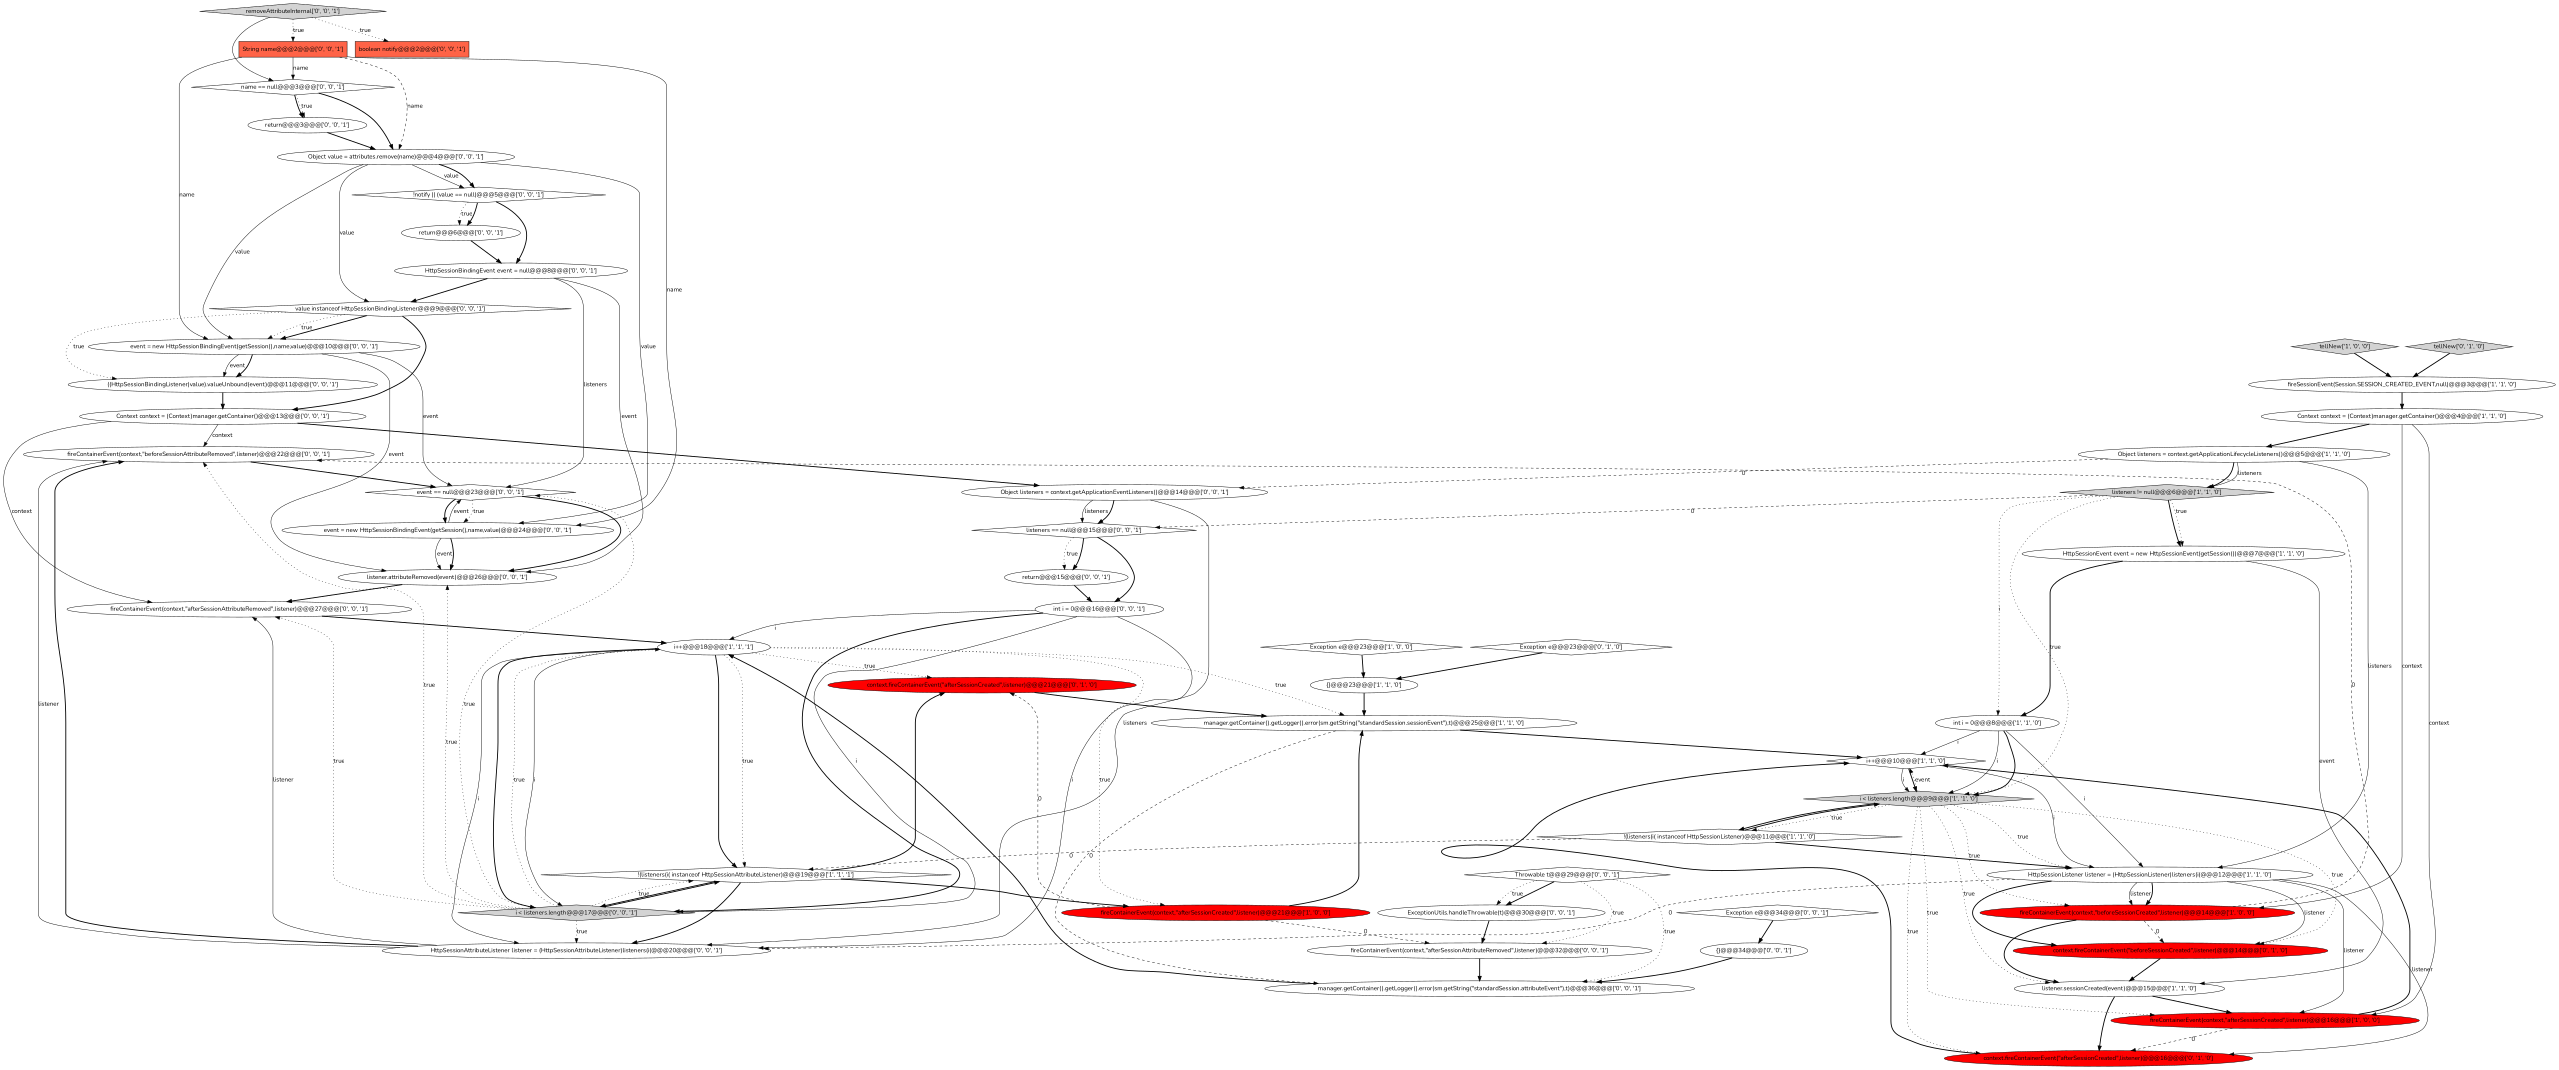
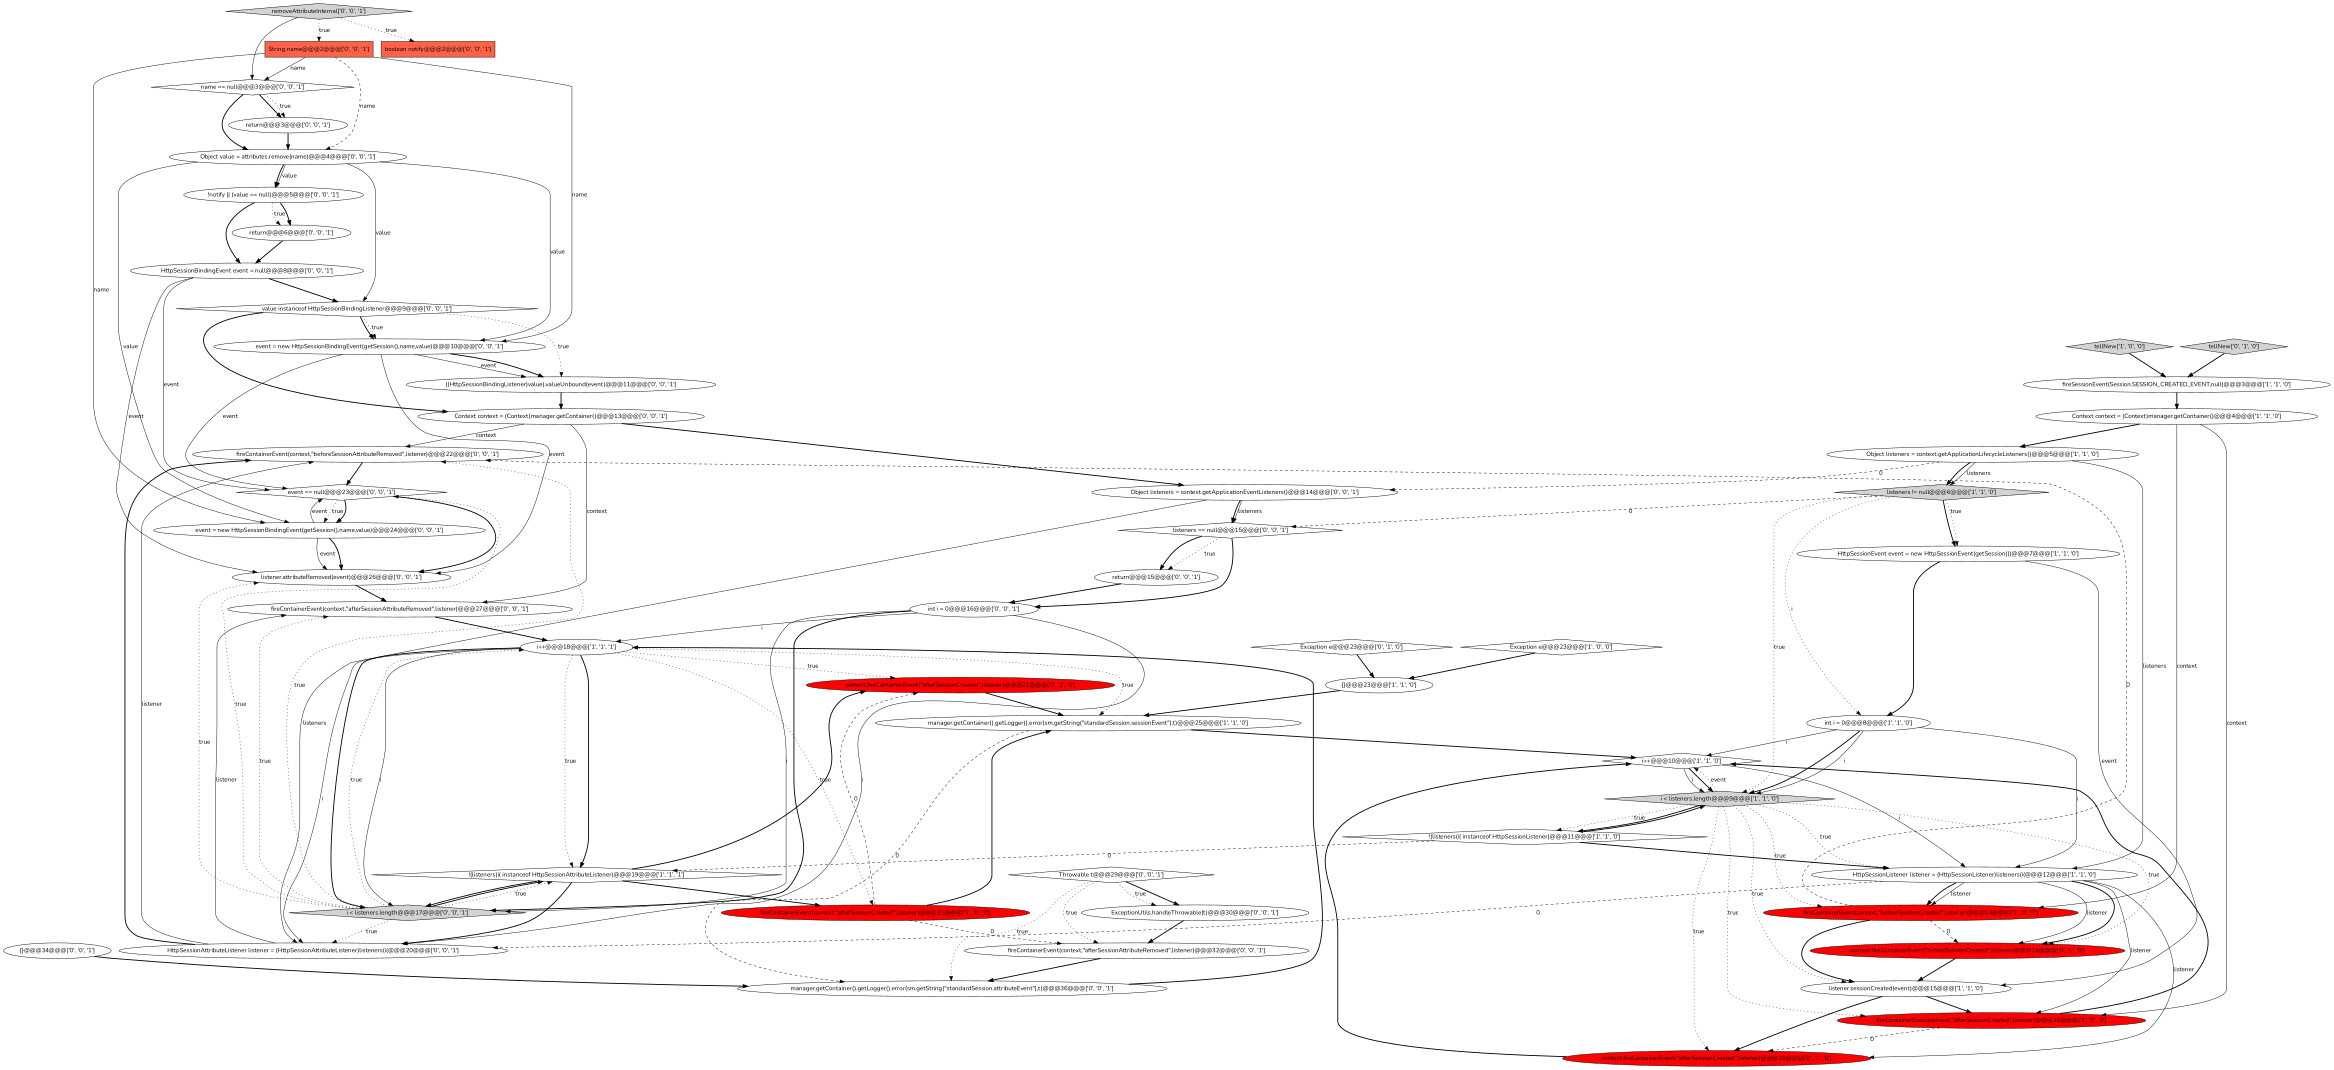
  digraph {
    fontname=Nunito
    node [fillcolor=white fontname=Nunito shape=ellipse style=filled]
    edge [fontname=Nunito style=bold]
    n1 [label="fireContainerEvent(context,\"beforeSessionAttributeRemoved\",listener)@@@22@@@['0', '0', '1']"]
    n2 [label="event == null@@@23@@@['0', '0', '1']" shape=diamond]
    n3 [label="listener.attributeRemoved(event)@@@26@@@['0', '0', '1']"]
    n4 [label="event = new HttpSessionBindingEvent(getSession(),name,value)@@@24@@@['0', '0', '1']"]
    n5 [label="fireContainerEvent(context,\"afterSessionAttributeRemoved\",listener)@@@32@@@['0', '0', '1']"]
    n6 [label="manager.getContainer().getLogger().error(sm.getString(\"standardSession.attributeEvent\"),t)@@@36@@@['0', '0', '1']"]
    n7 [label="i++@@@18@@@['1', '1', '1']"]
    n8 [label="fireContainerEvent(context,\"afterSessionAttributeRemoved\",listener)@@@27@@@['0', '0', '1']"]
    n9 [label="HttpSessionAttributeListener listener = (HttpSessionAttributeListener)listeners(i(@@@20@@@['0', '0', '1']"]
    n10 [fillcolor=red label="context.fireContainerEvent(\"afterSessionCreated\",listener)@@@21@@@['0', '1', '0']"]
    n11 [label="manager.getContainer().getLogger().error(sm.getString(\"standardSession.sessionEvent\"),t)@@@25@@@['1', '1', '0']"]
    n12 [label="!(listeners(i( instanceof HttpSessionAttributeListener)@@@19@@@['1', '1', '1']" shape=diamond]
    n13 [fillcolor=red label="fireContainerEvent(context,\"afterSessionCreated\",listener)@@@21@@@['1', '0', '0']"]
    n14 [fillcolor=lightgray label="i < listeners.length@@@17@@@['0', '0', '1']" shape=diamond]
-   n15 [label="Exception e@@@34@@@['0', '0', '1']" shape=diamond]
    n16 [label="{}@@@34@@@['0', '0', '1']"]
    n17 [fillcolor=lightgray label="tellNew['1', '0', '0']" shape=diamond]
    n18 [label="fireSessionEvent(Session.SESSION_CREATED_EVENT,null)@@@3@@@['1', '1', '0']"]
    n19 [label="Context context = (Context)manager.getContainer()@@@4@@@['1', '1', '0']"]
    n20 [label="HttpSessionEvent event = new HttpSessionEvent(getSession())@@@7@@@['1', '1', '0']"]
    n21 [label="int i = 0@@@8@@@['1', '1', '0']"]
    n22 [label="listener.sessionCreated(event)@@@15@@@['1', '1', '0']"]
    n23 [fillcolor=lightgray label="i < listeners.length@@@9@@@['1', '1', '0']" shape=diamond]
    n24 [label="HttpSessionListener listener = (HttpSessionListener)listeners(i(@@@12@@@['1', '1', '0']"]
    n25 [label="i++@@@10@@@['1', '1', '0']" shape=diamond]
    n26 [fillcolor=red label="fireContainerEvent(context,\"afterSessionCreated\",listener)@@@16@@@['1', '0', '0']"]
    n27 [fillcolor=red label="context.fireContainerEvent(\"afterSessionCreated\",listener)@@@16@@@['0', '1', '0']"]
    n28 [label="value instanceof HttpSessionBindingListener@@@9@@@['0', '0', '1']" shape=diamond]
    n29 [label="Context context = (Context)manager.getContainer()@@@13@@@['0', '0', '1']"]
    n30 [label="((HttpSessionBindingListener)value).valueUnbound(event)@@@11@@@['0', '0', '1']"]
    n31 [label="event = new HttpSessionBindingEvent(getSession(),name,value)@@@10@@@['0', '0', '1']"]
    n32 [label="Object listeners = context.getApplicationEventListeners()@@@14@@@['0', '0', '1']"]
    n33 [label="!(listeners(i( instanceof HttpSessionListener)@@@11@@@['1', '1', '0']" shape=diamond]
    n34 [fillcolor=red label="fireContainerEvent(context,\"beforeSessionCreated\",listener)@@@14@@@['1', '0', '0']"]
    n35 [fillcolor=red label="context.fireContainerEvent(\"beforeSessionCreated\",listener)@@@14@@@['0', '1', '0']"]
    n36 [label="Object listeners = context.getApplicationLifecycleListeners()@@@5@@@['1', '1', '0']"]
    n37 [fillcolor=lightgray label="listeners != null@@@6@@@['1', '1', '0']" shape=diamond]
    n38 [label="listeners == null@@@15@@@['0', '0', '1']" shape=diamond]
    n39 [fillcolor=lightgray label="tellNew['0', '1', '0']" shape=diamond]
    n40 [label="HttpSessionBindingEvent event = null@@@8@@@['0', '0', '1']"]
    n41 [fillcolor=lightgray label="removeAttributeInternal['0', '0', '1']" shape=diamond]
    n42 [fillcolor=tomato label="String name@@@2@@@['0', '0', '1']" shape=box]
    n43 [fillcolor=tomato label="boolean notify@@@2@@@['0', '0', '1']" shape=box]
    n44 [label="name == null@@@3@@@['0', '0', '1']" shape=diamond]
    n45 [label="Object value = attributes.remove(name)@@@4@@@['0', '0', '1']"]
    n46 [label="return@@@3@@@['0', '0', '1']"]
-   n47 [label="!notify || (value == null)@@@5@@@['0', '0', '1']" shape=diamond]
+   n47 [label="!notify || (value == null)@@@5@@@['0', '0', '1']"]
    n48 [label="Exception e@@@23@@@['1', '0', '0']" shape=diamond]
    n49 [label="{}@@@23@@@['1', '1', '0']"]
    n50 [label="int i = 0@@@16@@@['0', '0', '1']"]
    n51 [label="return@@@15@@@['0', '0', '1']"]
    n52 [label="ExceptionUtils.handleThrowable(t)@@@30@@@['0', '0', '1']"]
    n53 [label="return@@@6@@@['0', '0', '1']"]
    n54 [label="Exception e@@@23@@@['0', '1', '0']" shape=diamond]
    n55 [label="Throwable t@@@29@@@['0', '0', '1']" shape=diamond]
    n1 -> n2
    n2 -> n3
    n2 -> n4 [label=true style=dotted]
    n2 -> n4
    n3 -> n8
    n4 -> n2 [label=event style=solid]
    n4 -> n3 [label=event style=solid]
    n4 -> n3
    n5 -> n6
    n6 -> n7
    n7 -> n9 [label=i style=solid]
    n7 -> n10 [label=true style=dotted]
    n7 -> n11 [label=true style=dotted]
    n7 -> n12
    n7 -> n12 [label=true style=dotted]
    n7 -> n13 [label=true style=dotted]
    n7 -> n14 [label=i style=solid]
    n7 -> n14
    n8 -> n7
    n9 -> n1
    n9 -> n1 [label=listener style=solid]
    n9 -> n8 [label=listener style=solid]
    n10 -> n11
    n11 -> n6 [label=0 style=dashed]
    n11 -> n25
    n12 -> n9
    n12 -> n10
    n12 -> n13
    n12 -> n14
    n13 -> n5 [label=0 style=dashed]
    n13 -> n10 [label=0 style=dashed]
    n13 -> n11
    n14 -> n1 [label=true style=dotted]
    n14 -> n2 [label=true style=dotted]
    n14 -> n3 [label=true style=dotted]
    n14 -> n7 [label=true style=dotted]
    n14 -> n8 [label=true style=dotted]
    n14 -> n9 [label=true style=dotted]
    n14 -> n12
    n14 -> n12 [label=true style=dotted]
-   n15 -> n16
    n16 -> n6
    n17 -> n18
    n18 -> n19
    n19 -> n26 [label=context style=solid]
    n19 -> n34 [label=context style=solid]
    n19 -> n36
    n20 -> n21
    n20 -> n22 [label=event style=solid]
    n21 -> n23
    n21 -> n23 [label=i style=solid]
    n21 -> n24 [label=i style=solid]
    n21 -> n25 [label=i style=solid]
    n22 -> n26
    n22 -> n27
    n23 -> n22 [label=true style=dotted]
    n23 -> n24 [label=true style=dotted]
    n23 -> n25 [label=event style=dotted]
    n23 -> n26 [label=true style=dotted]
    n23 -> n27 [label=true style=dotted]
    n23 -> n33 [label=true style=dotted]
    n23 -> n33
    n23 -> n34 [label=true style=dotted]
    n23 -> n35 [label=true style=dotted]
    n24 -> n9 [label=0 style=dashed]
    n24 -> n26 [label=listener style=solid]
    n24 -> n27 [label=listener style=solid]
    n24 -> n34 [label=listener style=solid]
    n24 -> n34
    n24 -> n35 [label=listener style=solid]
    n24 -> n35
    n25 -> n23 [label=i style=solid]
    n25 -> n23
    n25 -> n24 [label=i style=solid]
    n26 -> n25
    n26 -> n27 [label=0 style=dashed]
    n27 -> n25
    n28 -> n29
    n28 -> n30 [label=true style=dotted]
    n28 -> n31
    n28 -> n31 [label=true style=dotted]
    n29 -> n1 [label=context style=solid]
    n29 -> n8 [label=context style=solid]
    n29 -> n32
    n30 -> n29
    n31 -> n2 [label=event style=solid]
    n31 -> n3 [label=event style=solid]
    n31 -> n30 [label=event style=solid]
    n31 -> n30
    n32 -> n9 [label=listeners style=solid]
    n32 -> n38 [label=listeners style=solid]
    n32 -> n38
    n33 -> n12 [label=0 style=dashed]
    n33 -> n23
    n33 -> n24
    n34 -> n1 [label=0 style=dashed]
    n34 -> n22
    n34 -> n35 [label=0 style=dashed]
    n35 -> n22
    n36 -> n24 [label=listeners style=solid]
    n36 -> n32 [label=0 style=dashed]
    n36 -> n37
    n36 -> n37 [label=listeners style=solid]
    n37 -> n20
    n37 -> n20 [label=true style=dotted]
    n37 -> n21 [label=i style=dotted]
    n37 -> n23 [label=true style=dotted]
    n37 -> n38 [label=0 style=dashed]
    n38 -> n50
    n38 -> n51 [label=true style=dotted]
    n38 -> n51
    n39 -> n18
-   n40 -> n2 [label=listeners style=solid]
+   n40 -> n2 [label=event style=solid]
    n40 -> n3 [label=event style=solid]
    n40 -> n28
    n41 -> n42 [label=true style=dotted]
    n41 -> n43 [label=true style=dotted]
    n41 -> n44 [style=solid]
    n42 -> n4 [label=name style=solid]
    n42 -> n31 [label=name style=solid]
    n42 -> n44 [label=name style=solid]
    n42 -> n45 [label=name style=dashed]
    n44 -> n45
    n44 -> n46
    n44 -> n46 [label=true style=dotted]
    n45 -> n4 [label=value style=solid]
    n45 -> n28 [label=value style=solid]
    n45 -> n31 [label=value style=solid]
    n45 -> n47 [label=value style=solid]
    n45 -> n47
    n46 -> n45
    n47 -> n40
    n47 -> n53 [label=true style=dotted]
    n47 -> n53
    n48 -> n49
    n49 -> n11
    n50 -> n7 [label=i style=solid]
    n50 -> n9 [label=i style=solid]
    n50 -> n14 [label=i style=solid]
    n50 -> n14
    n51 -> n50
    n52 -> n5
    n53 -> n40
    n54 -> n49
    n55 -> n5 [label=true style=dotted]
    n55 -> n6 [label=true style=dotted]
    n55 -> n52
    n55 -> n52 [label=true style=dotted]
  }
